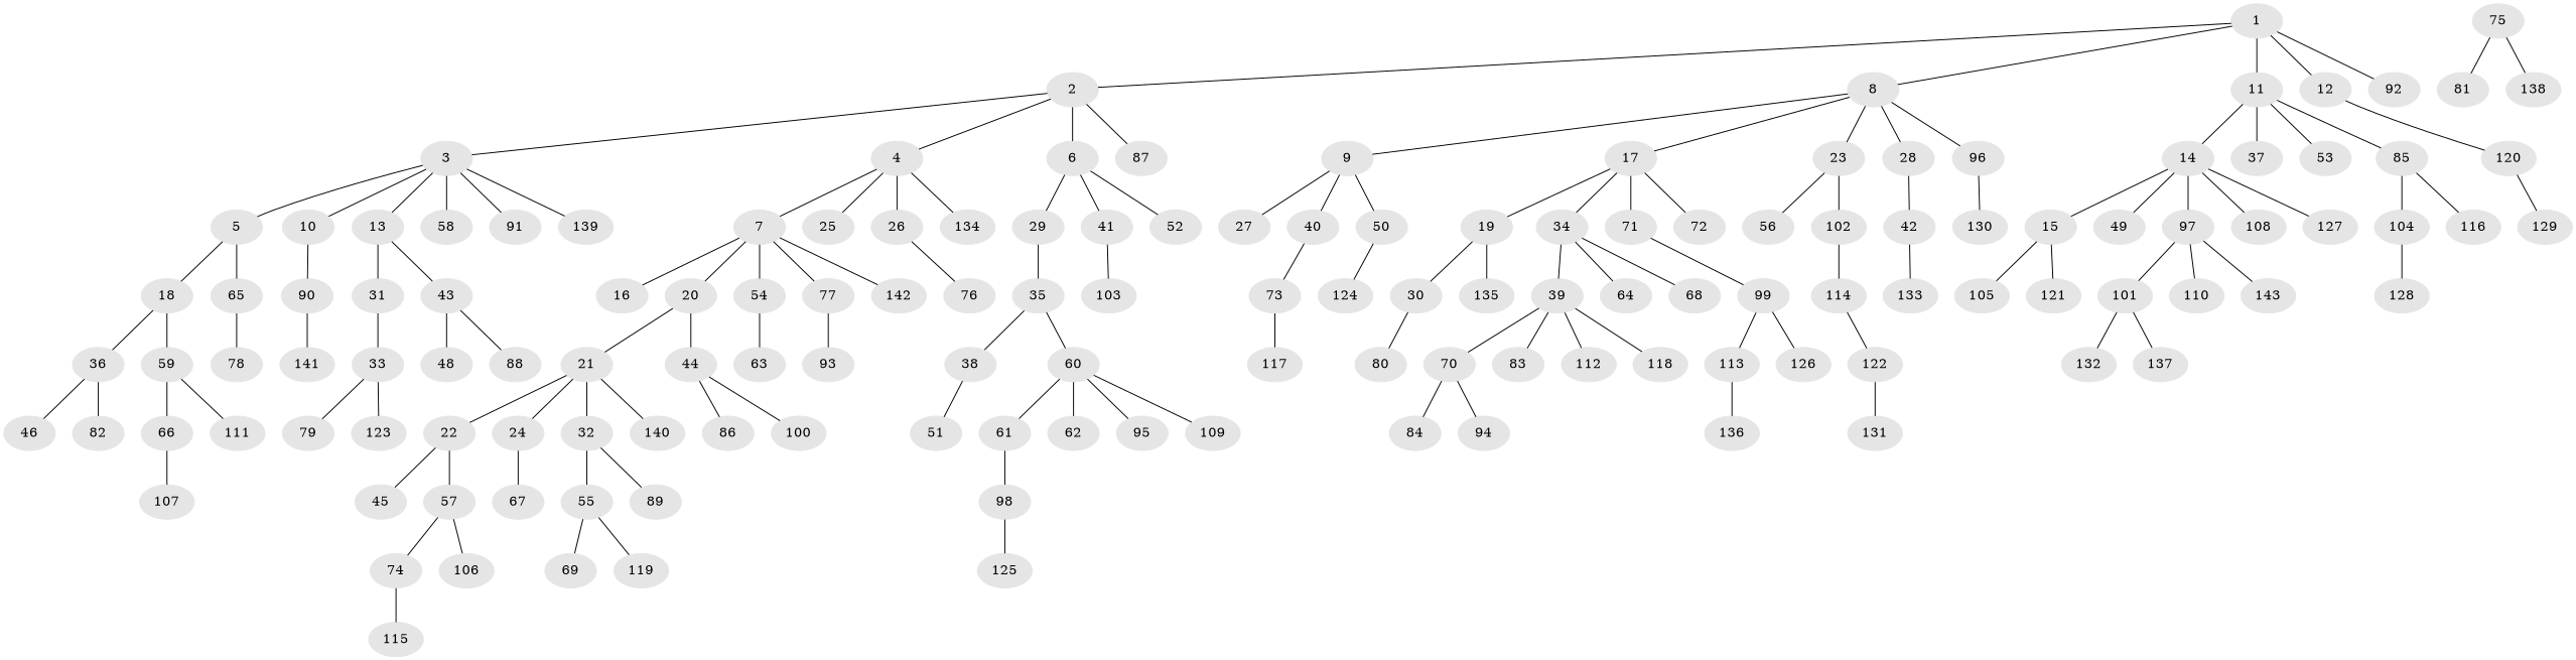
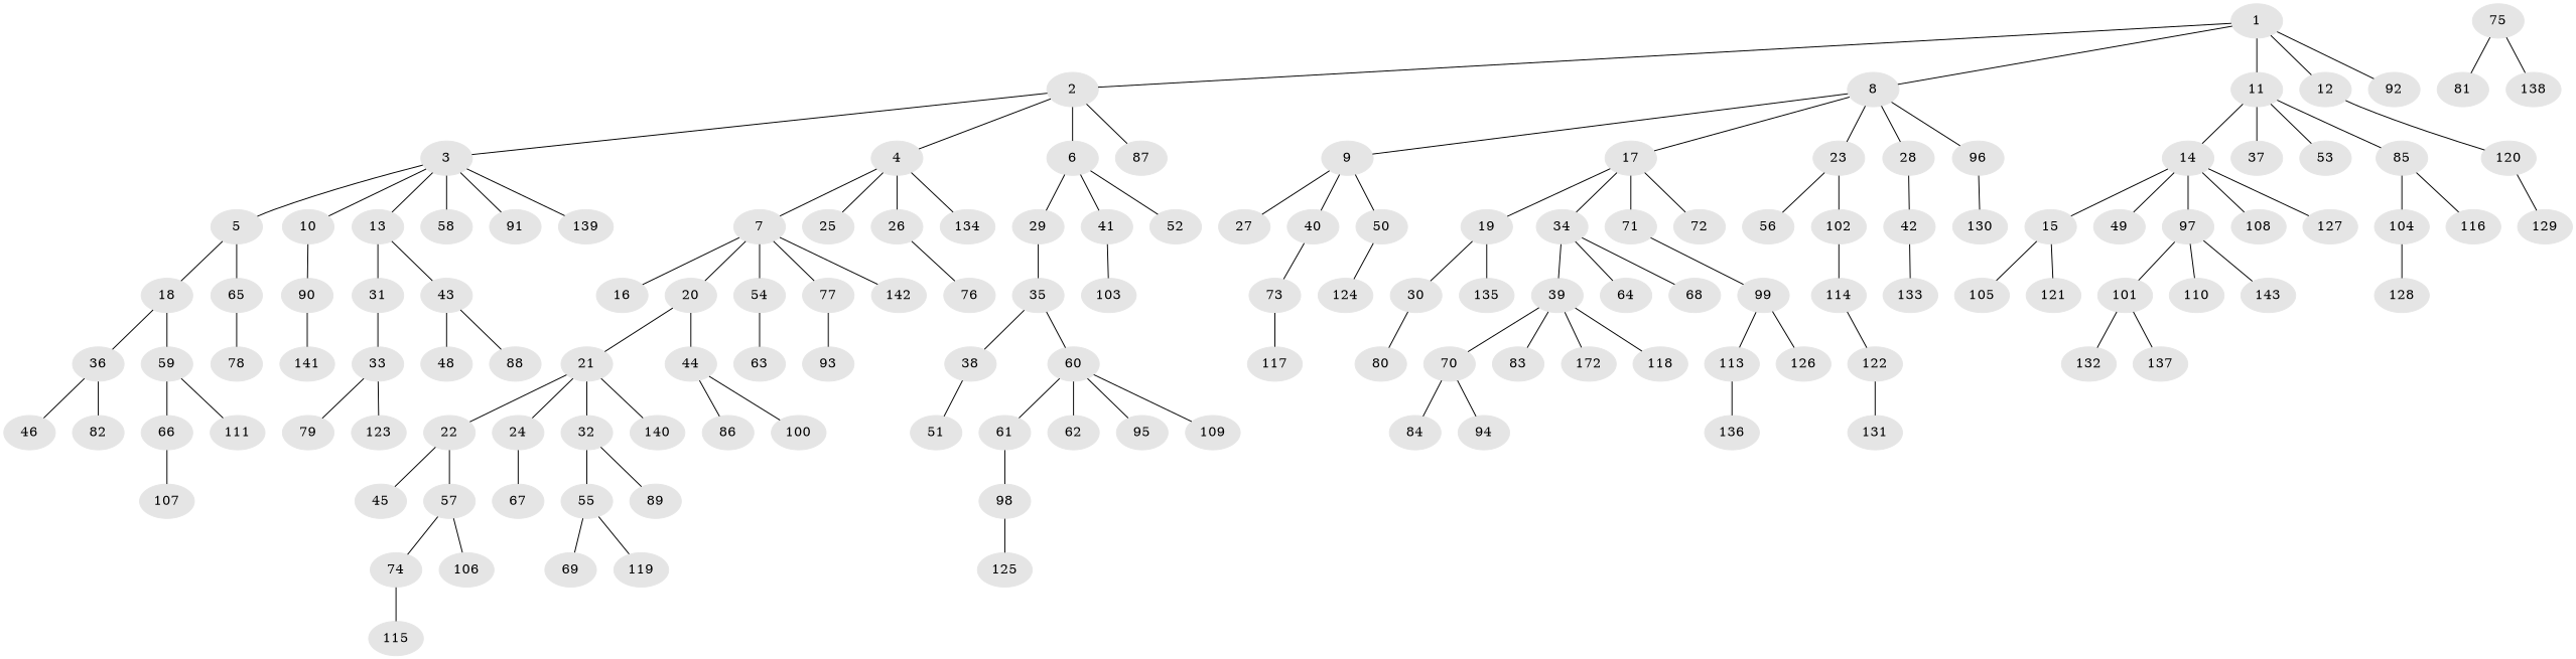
  graph {
    node [color=gray90 style=filled]
    1
    2
    8
    11
    12
    92
    3
    4
    6
    87
    9
    17
    23
    28
    96
    14
    37
    53
    85
    120
    5
    10
    13
    58
    91
    139
    7
    25
    26
    134
    29
    41
    52
    18
    65
    90
    31
    43
    16
    20
    54
    77
    142
    76
    36
    59
    78
    35
    103
    21
    44
    63
    93
    27
    40
    50
    19
    34
    71
    72
    56
    102
    42
    130
    73
    124
    141
    15
    49
    97
    108
    127
    104
    116
    128
    129
    33
    48
    88
    105
    121
    101
    110
    143
    30
    135
    39
    64
    68
    99
    46
    82
    66
    111
    80
    22
    24
    32
    140
    86
    100
    45
    57
    67
    55
    89
    74
    106
    114
    133
    38
    60
    79
    123
    69
    119
    70
    83
-   112
+   112 [label=172]
    118
    51
    61
    62
    95
    109
    84
    94
    117
    75
    81
    138
    115
    107
    98
    125
    113
    126
    132
    137
    136
    122
    131
    1 -- 2
    1 -- 8
    1 -- 11
    1 -- 12
    1 -- 92
    2 -- 3
    2 -- 4
    2 -- 6
    2 -- 87
    8 -- 9
    8 -- 17
    8 -- 23
    8 -- 28
    8 -- 96
    11 -- 14
    11 -- 37
    11 -- 53
    11 -- 85
    12 -- 120
    3 -- 5
    3 -- 10
    3 -- 13
    3 -- 58
    3 -- 91
    3 -- 139
    4 -- 7
    4 -- 25
    4 -- 26
    4 -- 134
    6 -- 29
    6 -- 41
    6 -- 52
    9 -- 27
    9 -- 40
    9 -- 50
    17 -- 19
    17 -- 34
    17 -- 71
    17 -- 72
    23 -- 56
    23 -- 102
    28 -- 42
    96 -- 130
    14 -- 15
    14 -- 49
    14 -- 97
    14 -- 108
    14 -- 127
    85 -- 104
    85 -- 116
    120 -- 129
    5 -- 18
    5 -- 65
    10 -- 90
    13 -- 31
    13 -- 43
    7 -- 16
    7 -- 20
    7 -- 54
    7 -- 77
    7 -- 142
    26 -- 76
    29 -- 35
    41 -- 103
    18 -- 36
    18 -- 59
    65 -- 78
    90 -- 141
    31 -- 33
    43 -- 48
    43 -- 88
    20 -- 21
    20 -- 44
    54 -- 63
    77 -- 93
    36 -- 46
    36 -- 82
    59 -- 66
    59 -- 111
    35 -- 38
    35 -- 60
    21 -- 22
    21 -- 24
    21 -- 32
    21 -- 140
    44 -- 86
    44 -- 100
    40 -- 73
    50 -- 124
    19 -- 30
    19 -- 135
    34 -- 39
    34 -- 64
    34 -- 68
    71 -- 99
    102 -- 114
    42 -- 133
    73 -- 117
    15 -- 105
    15 -- 121
    97 -- 101
    97 -- 110
    97 -- 143
    104 -- 128
    33 -- 79
    33 -- 123
    101 -- 132
    101 -- 137
    30 -- 80
    39 -- 70
    39 -- 83
    39 -- 112
    39 -- 118
    99 -- 113
    99 -- 126
    66 -- 107
    22 -- 45
    22 -- 57
    24 -- 67
    32 -- 55
    32 -- 89
    57 -- 74
    57 -- 106
    55 -- 69
    55 -- 119
    74 -- 115
    114 -- 122
    38 -- 51
    60 -- 61
    60 -- 62
    60 -- 95
    60 -- 109
    70 -- 84
    70 -- 94
    61 -- 98
    75 -- 81
    75 -- 138
    98 -- 125
    113 -- 136
    122 -- 131
  }
